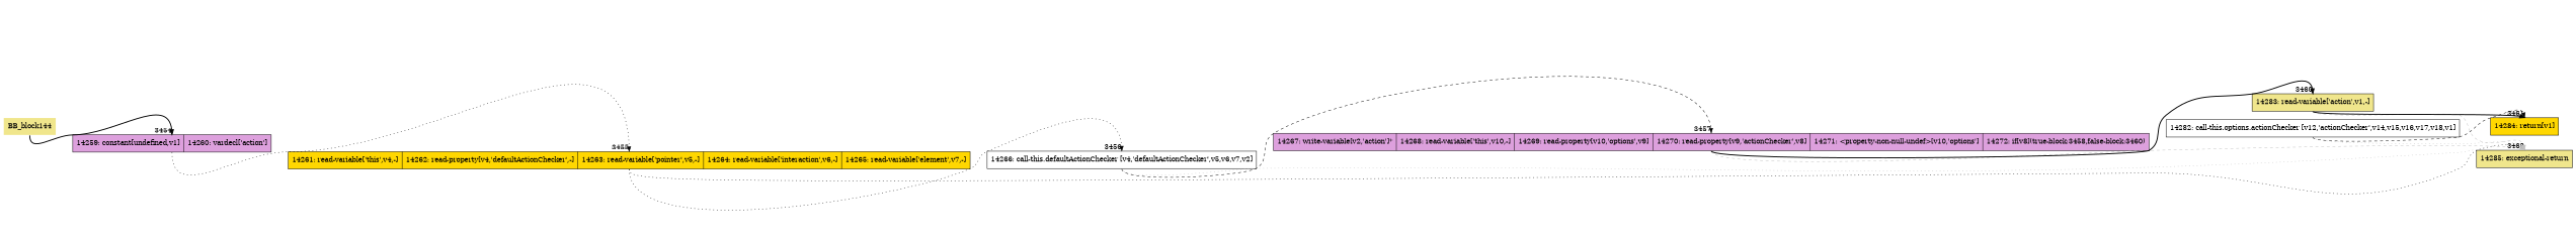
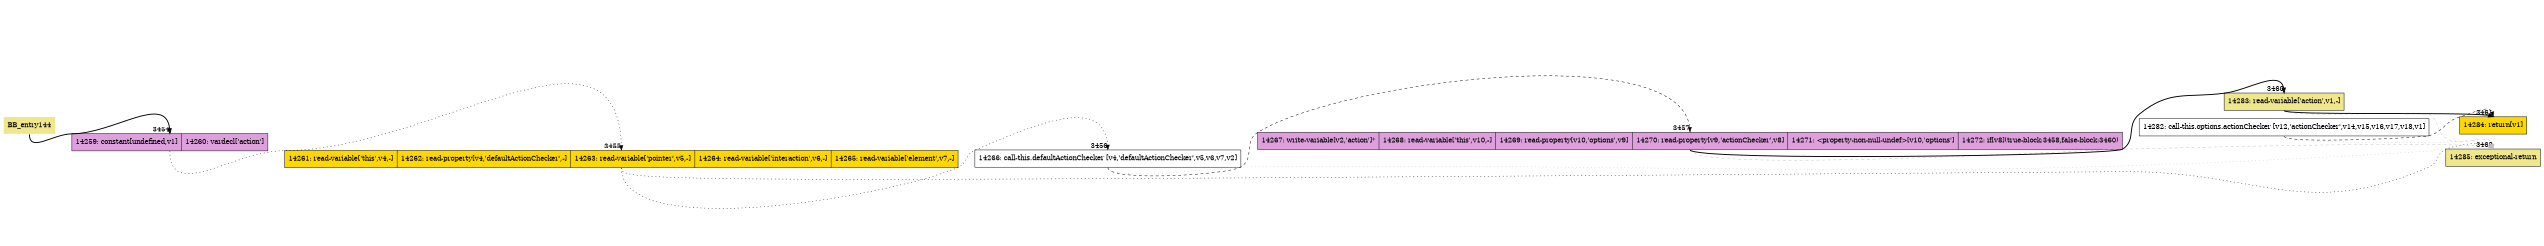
  digraph {
    rankdir=LR
    node [fillcolor=khaki shape=record style=filled]
    edge [headport=n style=dotted tailport=s]
-   BB_entry144 [shape=none label=BB_block144]
+   BB_entry144 [shape=none]
    n2 [fillcolor=plum label="{14259: constant[undefined,v1]|14260: vardecl['action']}"]
    n3 [fillcolor=gold label="{14261: read-variable['this',v4,-]|14262: read-property[v4,'defaultActionChecker',-]|14263: read-variable['pointer',v5,-]|14264: read-variable['interaction',v6,-]|14265: read-variable['element',v7,-]}"]
    n4 [fillcolor=white label="{14266: call-this.defaultActionChecker [v4,'defaultActionChecker',v5,v6,v7,v2]}"]
    n5 [label="{14285: exceptional-return}"]
    n6 [fillcolor=plum label="{14267: write-variable[v2,'action']*|14268: read-variable['this',v10,-]|14269: read-property[v10,'options',v9]|14270: read-property[v9,'actionChecker',v8]|14271: \<property-non-null-undef\>[v10,'options']|14272: if[v8](true-block:3458,false-block:3460)}"]
    n7 [label="{14283: read-variable['action',v1,-]}"]
    n8 [fillcolor=gold label="{14284: return[v1]}"]
    n9 [fillcolor=white label="{14282: call-this.options.actionChecker [v12,'actionChecker',v14,v15,v16,v17,v18,v1]}"]
    BB_entry144 -> n2 [headlabel="    3454" style=bold]
    n2 -> n3 [headlabel="      3455"]
    n3 -> n4 [headlabel="      3456"]
    n3 -> n5 [color=black headlabel="      3462"]
    n4 -> n5 [color=gray]
    n4 -> n6 [headlabel="      3457" style=dashed]
    n6 -> n5 [color=gray style=dashed]
    n6 -> n7 [headlabel="      3460" style=bold]
    n7 -> n5 [color=gray style=dashed]
    n7 -> n8 [style=bold]
    n9 -> n5 [color=gray]
    n9 -> n8 [headlabel="      3461" style=dashed]
  }
